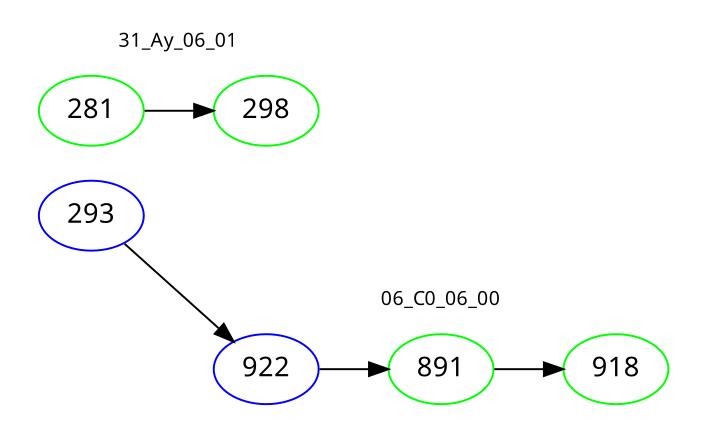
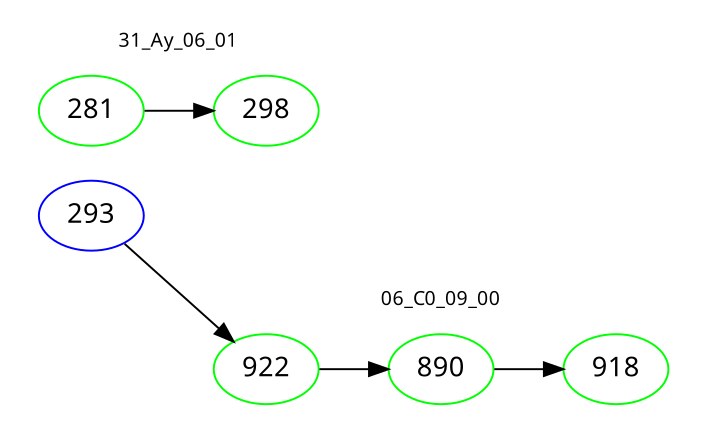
  digraph {
    fontname="Noto Sans"
    rankdir=LR
    node [color=green fontname="Noto Sans"]
    edge [color=black fontname="Noto Sans"]
    n1 [color=blue label=293]
    n2 [label=281]
    n3 [label=298]
-   n4 [color=blue label=922]
-   n5 [label=891]
+   n4 [label=922]
+   n5 [label=890]
    n6 [label=918]
    subgraph cluster_1 {
      color=white
      fontsize=10
      label="31_Ay_06_01"
      n1
      n2
      n3
    }
    subgraph cluster_2 {
      color=white
      fontsize=10
-     label="06_C0_06_00"
+     label="06_C0_09_00"
      n4
      n5
      n6
    }
    n1 -> n4
    n2 -> n3
    n4 -> n5
    n5 -> n6
  }
